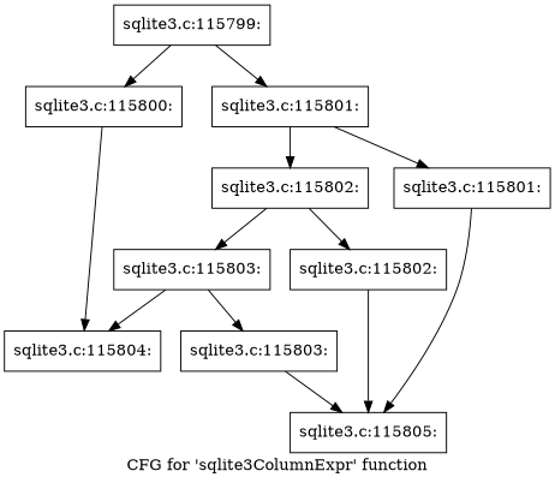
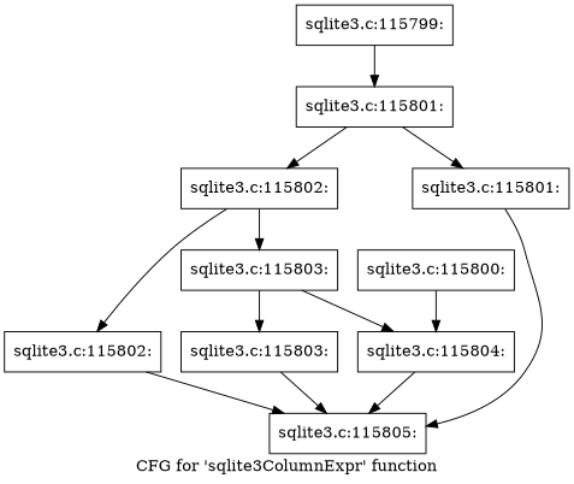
  digraph {
    fontname="DejaVu Serif"
    label="CFG for 'sqlite3ColumnExpr' function"
    node [fontname="DejaVu Serif" shape=record]
    edge [fontname="DejaVu Serif"]
    n1 [label="{sqlite3.c:115799:}"]
    n2 [label="{sqlite3.c:115800:}"]
    n3 [label="{sqlite3.c:115801:}"]
    n4 [label="{sqlite3.c:115804:}"]
    n5 [label="{sqlite3.c:115802:}"]
    n6 [label="{sqlite3.c:115801:}"]
    n7 [label="{sqlite3.c:115805:}"]
    n8 [label="{sqlite3.c:115802:}"]
    n9 [label="{sqlite3.c:115803:}"]
    n10 [label="{sqlite3.c:115803:}"]
-   n1 -> n2
    n1 -> n3
    n2 -> n4
    n3 -> n5
    n3 -> n6
+   n4 -> n7
    n5 -> n8
    n5 -> n9
    n6 -> n7
    n8 -> n7
    n9 -> n4
    n9 -> n10
    n10 -> n7
  }
